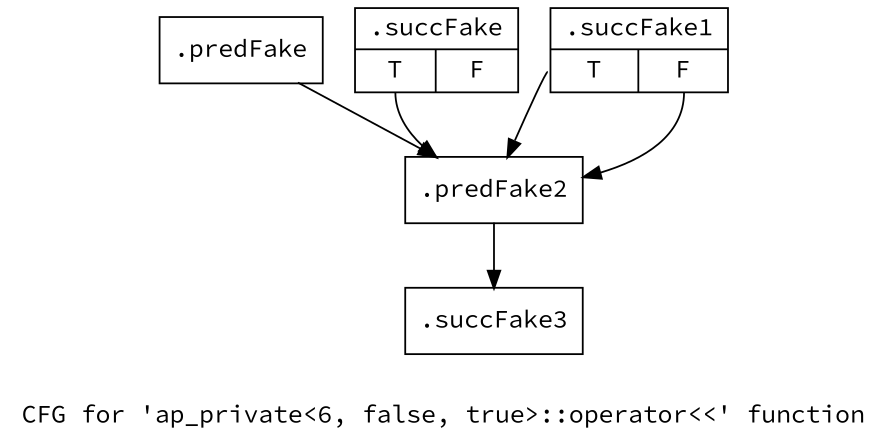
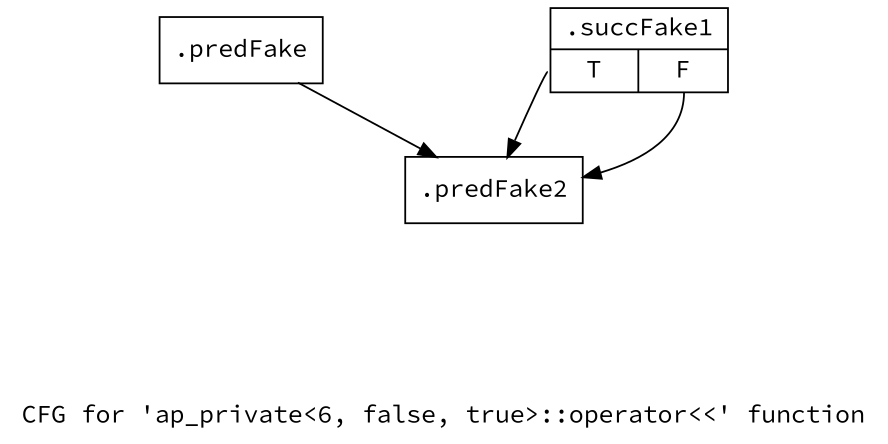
  digraph {
    fontname="Source Code Pro"
    label="CFG for 'ap_private\<6, false, true\>::operator\<\<' function"
    node [fontname="Source Code Pro" shape=record filename="/mnt/xilinx/Vitis_HLS/2021.2/include/etc/ap_private.h" linenumber=2588]
    edge [execusionnum=0 filename="/mnt/xilinx/Vitis_HLS/2021.2/include/etc/ap_private.h" fontname="Source Code Pro"]
    n1 [label="{.predFake}" filename="" linenumber=""]
    n2 [label="{.predFake2}"]
-   n3 [label="{.succFake|{<s0>T|<s1>F}}"]
-   n4 [label="{.succFake3}"]
    n5 [label="{.succFake1|{<s0>T|<s1>F}}"]
    n1 -> n2
-   n2 -> n4
-   n3 -> n2 [tailport=s0]
    n5 -> n2 [tailport=s0]
    n5 -> n2 [tailport=s1]
  }
